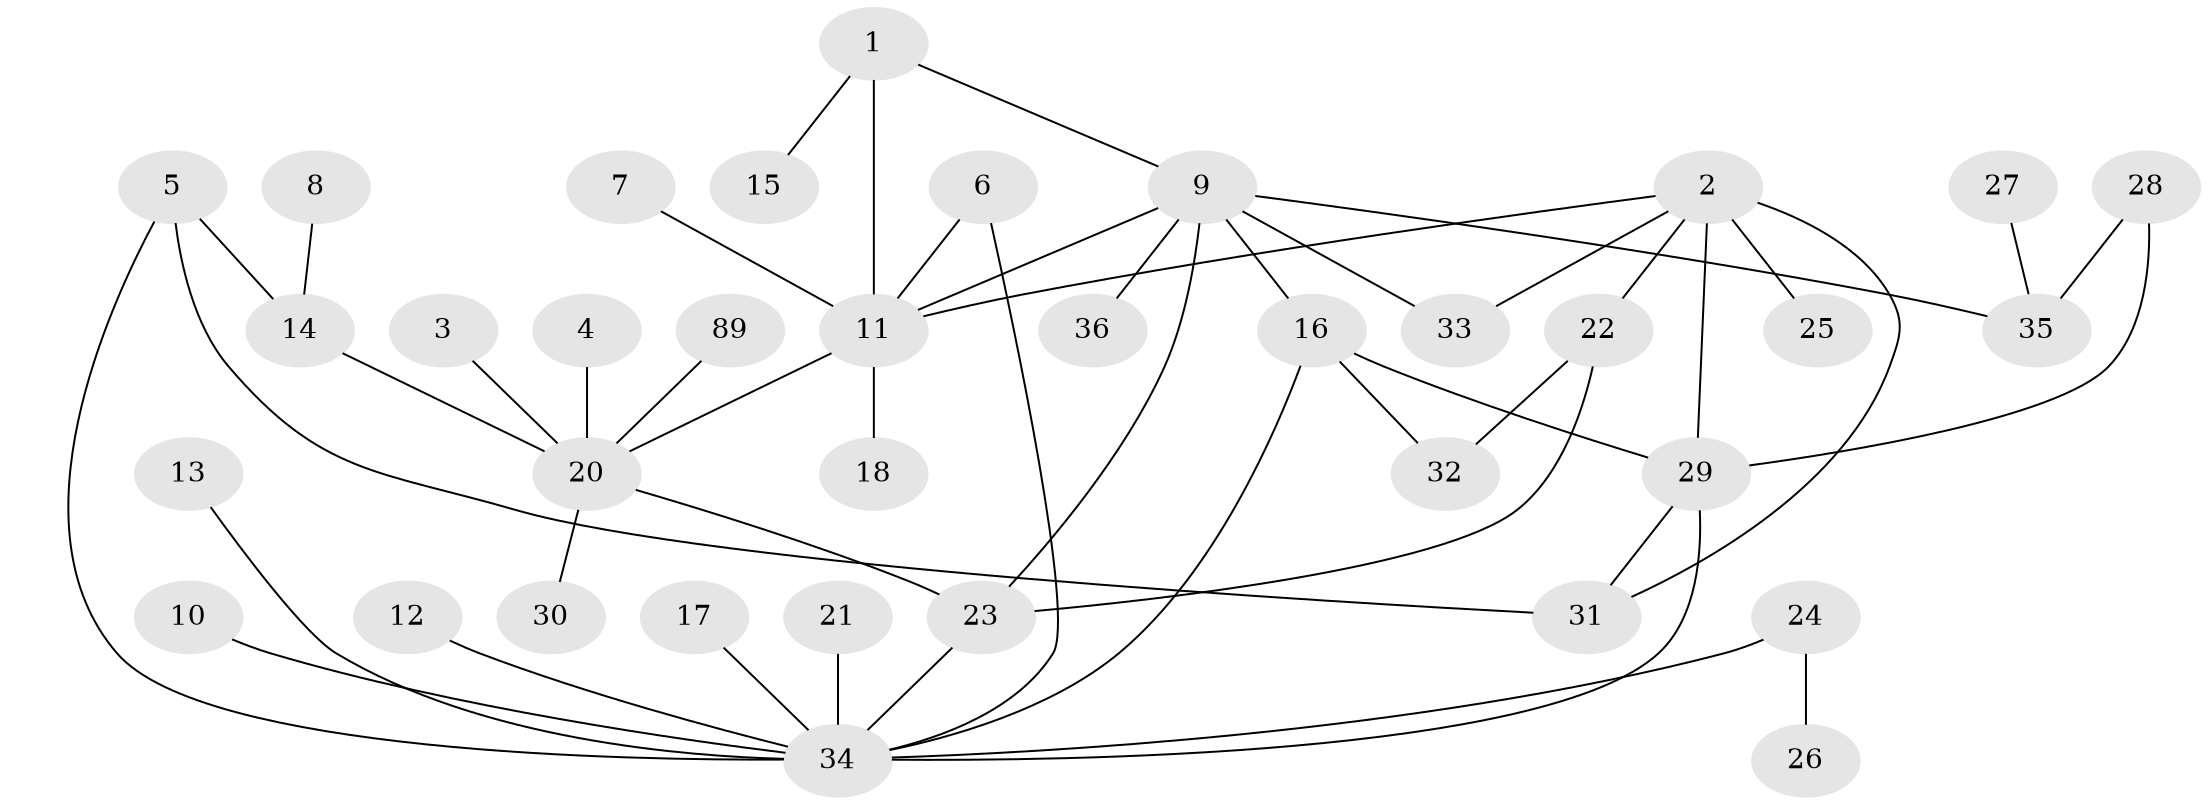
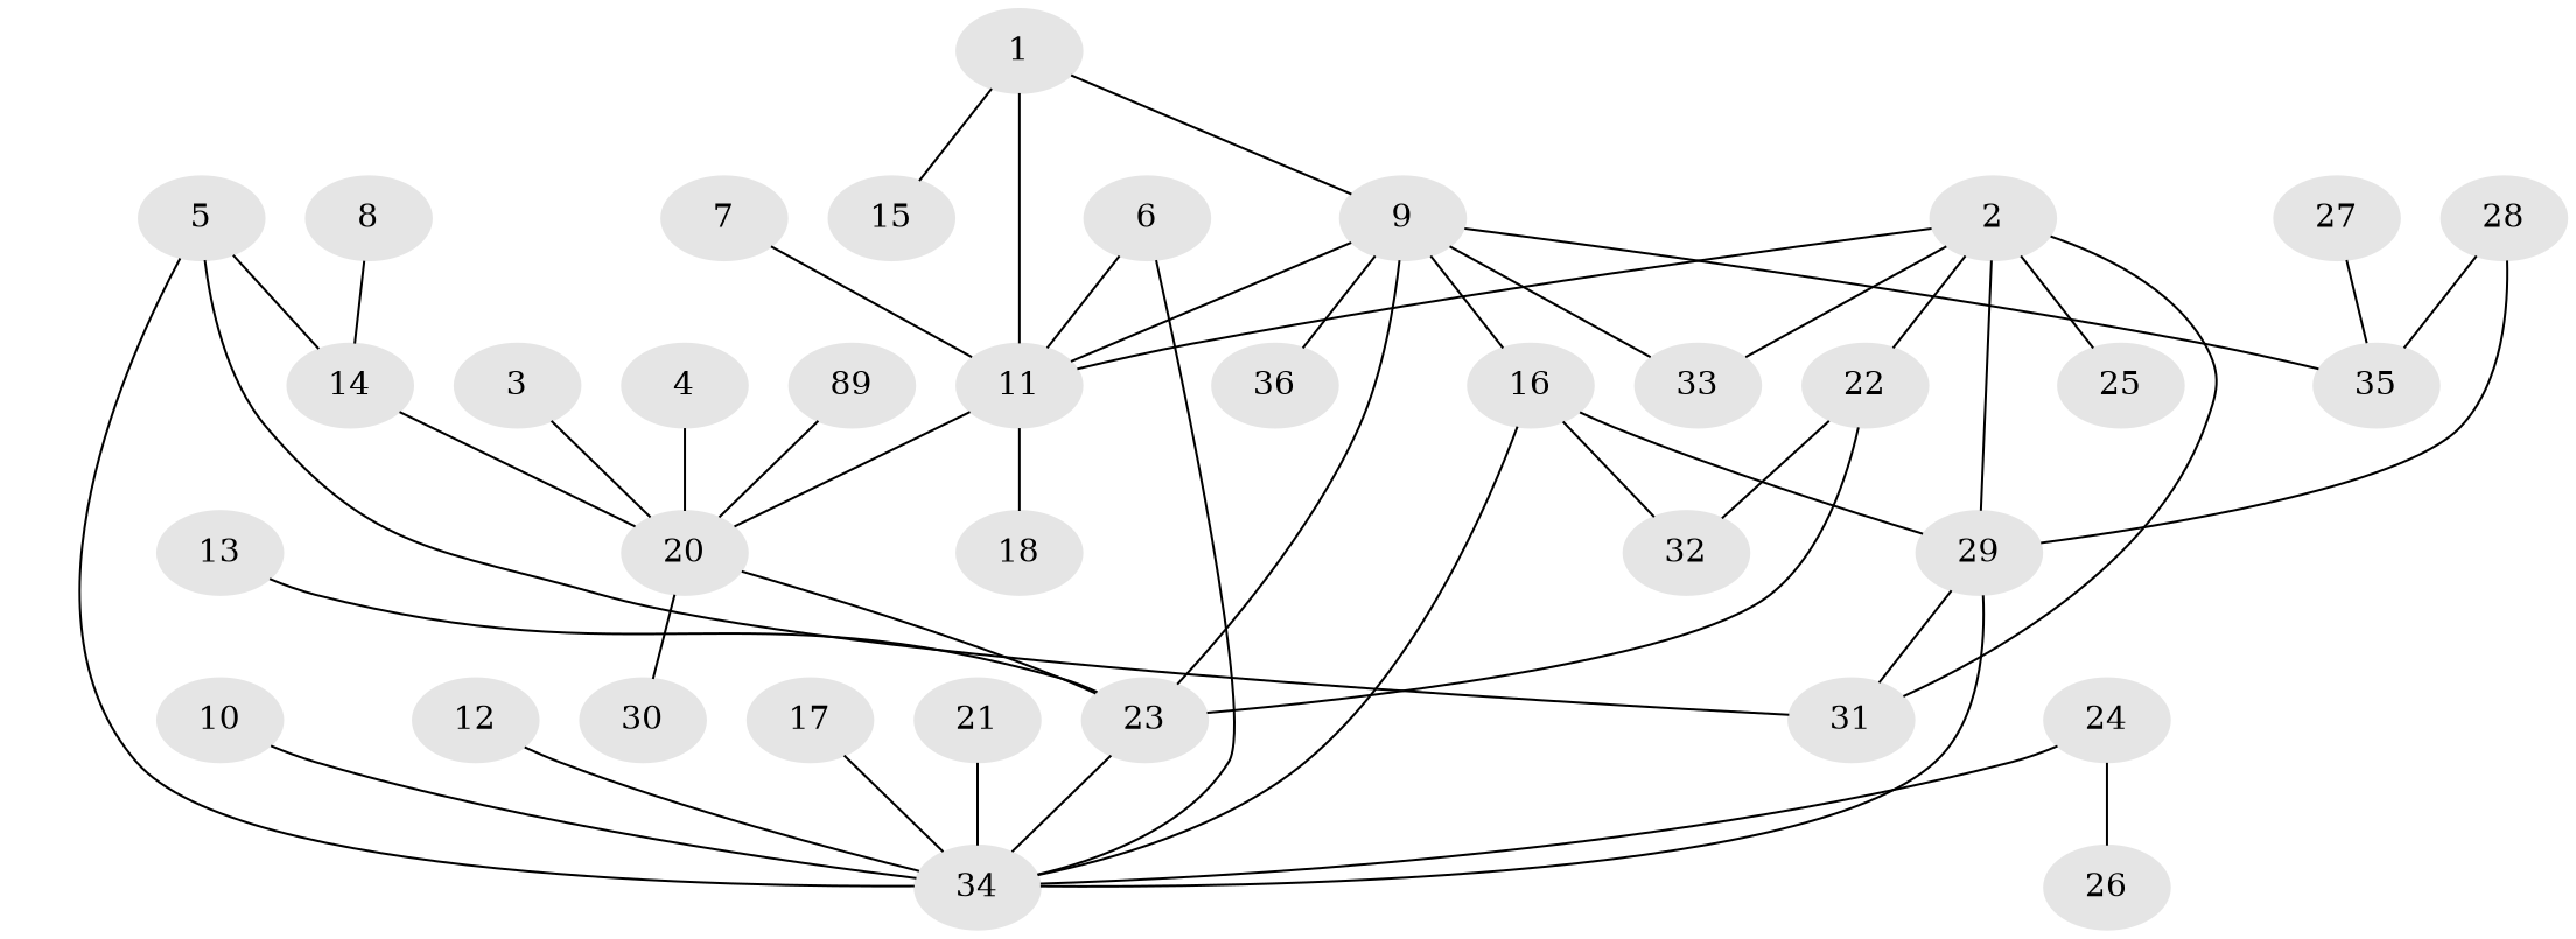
  graph {
    node [color=gray90 style=filled]
    edge [weight=1.0]
    1
    9
    11
    15
    33
    16
    23
    35
    36
    20
    18
    2
    22
    25
    29
    31
    32
    34
    3
    30
    4
    5
    14
    6
    7
    8
    10
    12
    13
    17
    n31 [label=89]
    21
    24
    26
    27
    28
    1 -- 9
    1 -- 11
    1 -- 15
    9 -- 11
    9 -- 33
    9 -- 16
    9 -- 23
    9 -- 35
    9 -- 36
    11 -- 20
    11 -- 18
    16 -- 29
    16 -- 32
    16 -- 34
    23 -- 34
    20 -- 23
    20 -- 30
    2 -- 11
    2 -- 33
    2 -- 22
    2 -- 25
    2 -- 29
    2 -- 31 [weight=2.0]
    22 -- 23 [weight=2.0]
    22 -- 32
    29 -- 31
    29 -- 34
    3 -- 20
    4 -- 20
    5 -- 31
    5 -- 34
    5 -- 14
    14 -- 20
    6 -- 11
    6 -- 34
    7 -- 11
    8 -- 14
    10 -- 34
    12 -- 34
-   13 -- 34
+   13 -- 23
    17 -- 34
    n31 -- 20
    21 -- 34
    24 -- 34
    24 -- 26
    27 -- 35
    28 -- 35
    28 -- 29
  }
